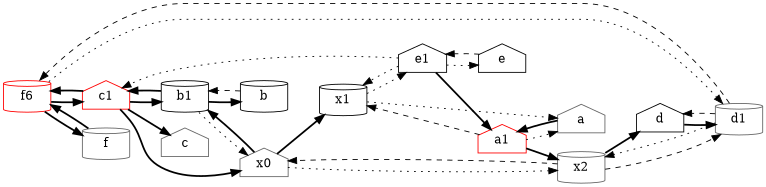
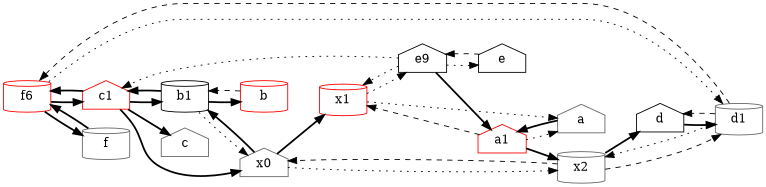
  digraph {
    fontname="DejaVu Serif"
    rankdir=LR
    node [color=gray40 fontname="DejaVu Serif" shape=house]
    edge [fontname="DejaVu Serif" style=bold]
    n1 [color=red label=f6 shape=cylinder]
    c1 [color=red]
    b1 [color=black shape=cylinder]
    x0
    c
    f [shape=cylinder]
    d1 [shape=cylinder]
    x2 [shape=cylinder]
    d [color=black]
-   b [color=black shape=cylinder]
-   x1 [color=black shape=cylinder]
+   b [color=red shape=cylinder]
+   x1 [color=red shape=cylinder]
    e [color=black]
-   e1 [color=black]
+   e1 [color=black label=e9]
    a1 [color=red]
    a
    n1 -> c1
    n1 -> f
    n1 -> d1 [style=dotted]
    c1 -> n1
    c1 -> b1
    c1 -> x0
    c1 -> c
    b1 -> c1
    b1 -> x0 [style=dotted]
    b1 -> b
    x0 -> b1
    x0 -> x2 [style=dotted]
    x0 -> x1
    f -> n1
    d1 -> n1 [style=dashed]
    d1 -> x2 [style=dotted]
    d1 -> d [style=dashed]
    x2 -> x0 [style=dashed]
    x2 -> d1 [style=dashed]
    x2 -> d
    d -> d1
    b -> b1 [style=dashed]
    x1 -> e1 [style=dotted]
    x1 -> a [style=dotted]
    e -> e1 [style=dashed]
    e1 -> c1 [style=dotted]
    e1 -> x1 [style=dotted]
    e1 -> e [style=dotted]
    e1 -> a1
    a1 -> x2
    a1 -> x1 [style=dashed]
    a1 -> a [style=dotted]
    a -> a1
  }
